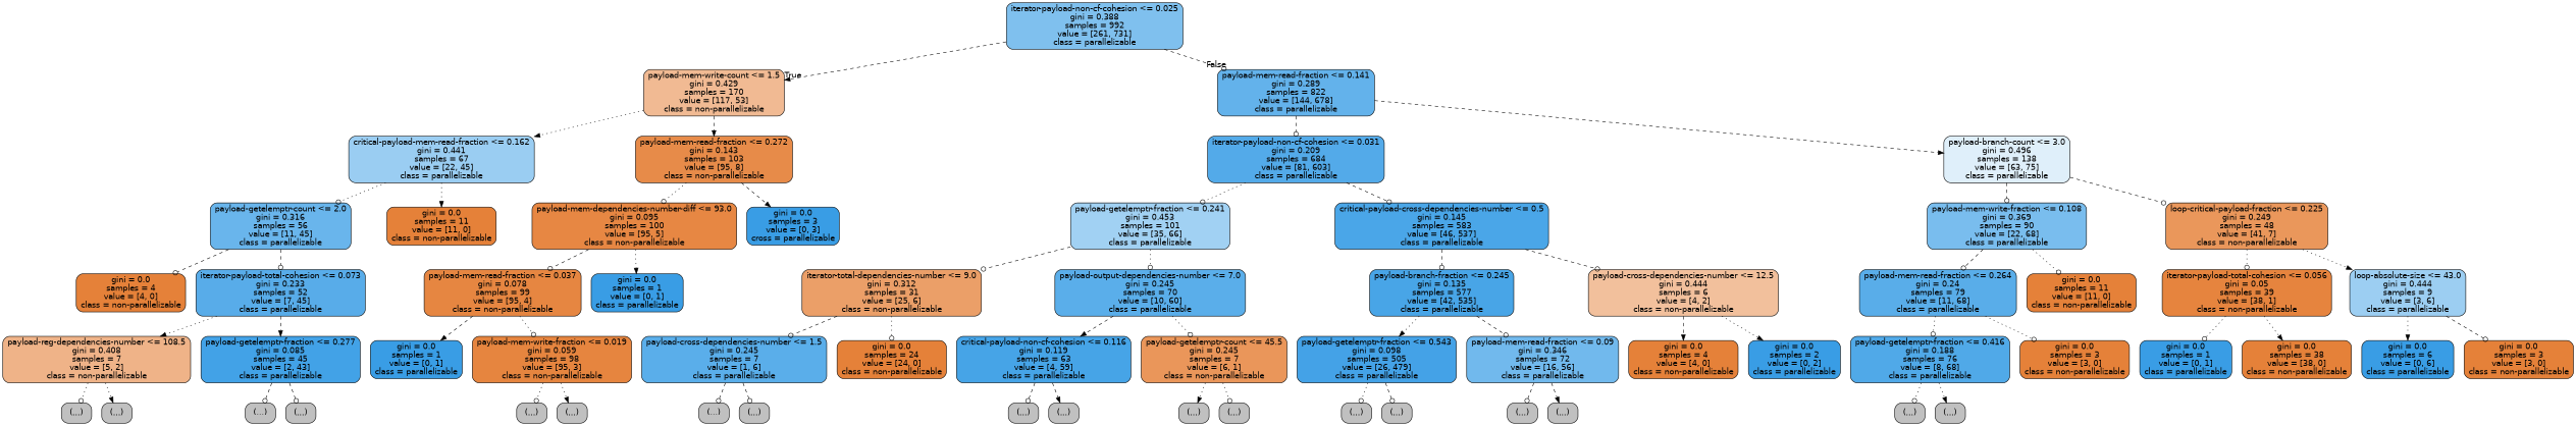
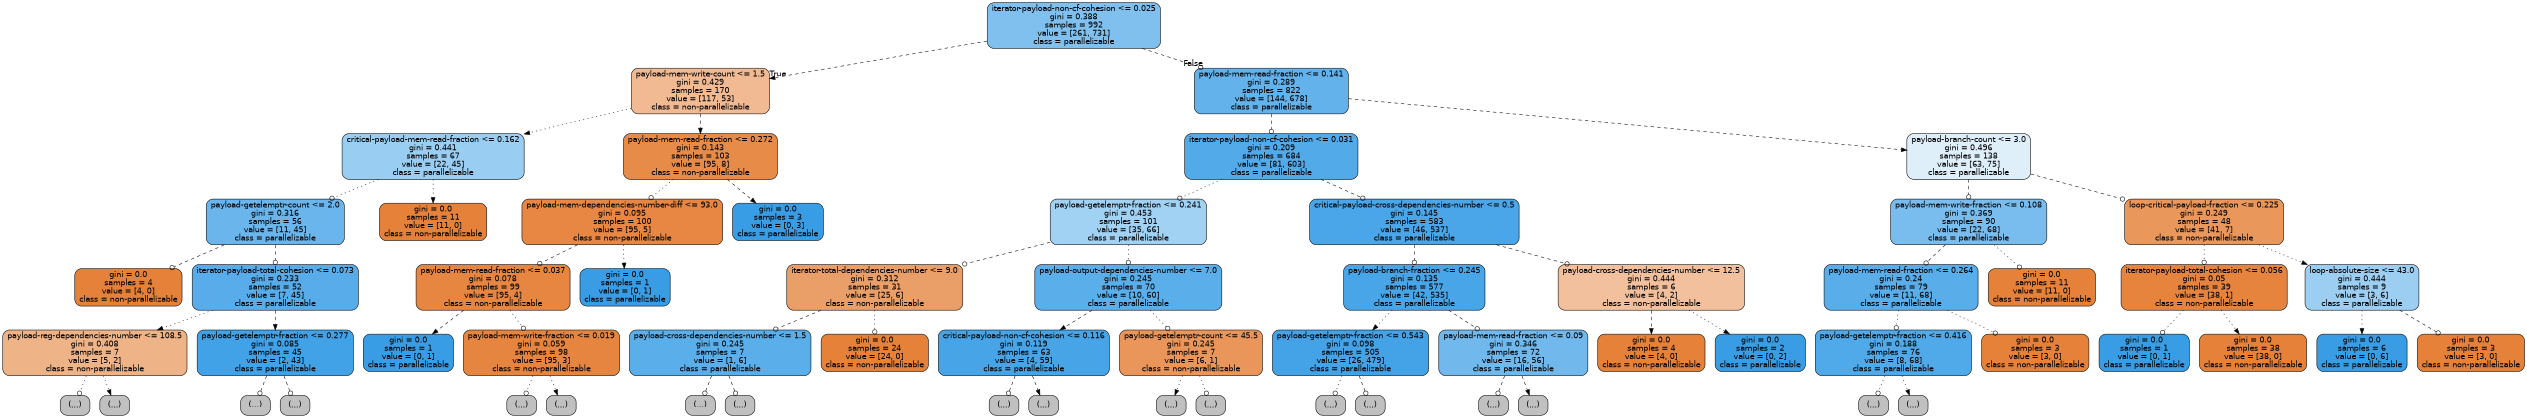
  digraph {
    node [color=black fillcolor="#C0C0C0" fontname=helvetica shape=box style="filled, rounded"]
    edge [fontname=helvetica style=dashed arrowhead=odot]
    n1 [fillcolor="#399de5a4" label="iterator-payload-non-cf-cohesion <= 0.025\ngini = 0.388\nsamples = 992\nvalue = [261, 731]\nclass = parallelizable"]
    n2 [fillcolor="#e581398b" label="payload-mem-write-count <= 1.5\ngini = 0.429\nsamples = 170\nvalue = [117, 53]\nclass = non-parallelizable"]
    n3 [fillcolor="#399de5c9" label="payload-mem-read-fraction <= 0.141\ngini = 0.289\nsamples = 822\nvalue = [144, 678]\nclass = parallelizable"]
    n4 [fillcolor="#399de582" label="critical-payload-mem-read-fraction <= 0.162\ngini = 0.441\nsamples = 67\nvalue = [22, 45]\nclass = parallelizable"]
    n5 [fillcolor="#e58139ea" label="payload-mem-read-fraction <= 0.272\ngini = 0.143\nsamples = 103\nvalue = [95, 8]\nclass = non-parallelizable"]
    n6 [fillcolor="#399de5c1" label="payload-getelemptr-count <= 2.0\ngini = 0.316\nsamples = 56\nvalue = [11, 45]\nclass = parallelizable"]
    n7 [fillcolor="#e58139ff" label="gini = 0.0\nsamples = 11\nvalue = [11, 0]\nclass = non-parallelizable"]
    n8 [fillcolor="#e58139ff" label="gini = 0.0\nsamples = 4\nvalue = [4, 0]\nclass = non-parallelizable"]
    n9 [fillcolor="#399de5d7" label="iterator-payload-total-cohesion <= 0.073\ngini = 0.233\nsamples = 52\nvalue = [7, 45]\nclass = parallelizable"]
    n10 [fillcolor="#e5813999" label="payload-reg-dependencies-number <= 108.5\ngini = 0.408\nsamples = 7\nvalue = [5, 2]\nclass = non-parallelizable"]
    n11 [fillcolor="#399de5f3" label="payload-getelemptr-fraction <= 0.277\ngini = 0.085\nsamples = 45\nvalue = [2, 43]\nclass = parallelizable"]
    n12 [label="(...)"]
    n13 [label="(...)"]
    n14 [label="(...)"]
    n15 [label="(...)"]
    n16 [fillcolor="#e58139f2" label="payload-mem-dependencies-number-diff <= 93.0\ngini = 0.095\nsamples = 100\nvalue = [95, 5]\nclass = non-parallelizable"]
-   n17 [fillcolor="#399de5ff" label="gini = 0.0\nsamples = 3\nvalue = [0, 3]\ncross = parallelizable"]
+   n17 [fillcolor="#399de5ff" label="gini = 0.0\nsamples = 3\nvalue = [0, 3]\nclass = parallelizable"]
    n18 [fillcolor="#e58139f4" label="payload-mem-read-fraction <= 0.037\ngini = 0.078\nsamples = 99\nvalue = [95, 4]\nclass = non-parallelizable"]
    n19 [fillcolor="#399de5ff" label="gini = 0.0\nsamples = 1\nvalue = [0, 1]\nclass = parallelizable"]
    n20 [fillcolor="#399de5ff" label="gini = 0.0\nsamples = 1\nvalue = [0, 1]\nclass = parallelizable"]
    n21 [fillcolor="#e58139f7" label="payload-mem-write-fraction <= 0.019\ngini = 0.059\nsamples = 98\nvalue = [95, 3]\nclass = non-parallelizable"]
    n22 [label="(...)"]
    n23 [label="(...)"]
    n24 [fillcolor="#399de5dd" label="iterator-payload-non-cf-cohesion <= 0.031\ngini = 0.209\nsamples = 684\nvalue = [81, 603]\nclass = parallelizable"]
    n25 [fillcolor="#399de529" label="payload-branch-count <= 3.0\ngini = 0.496\nsamples = 138\nvalue = [63, 75]\nclass = parallelizable"]
    n26 [fillcolor="#399de578" label="payload-getelemptr-fraction <= 0.241\ngini = 0.453\nsamples = 101\nvalue = [35, 66]\nclass = parallelizable"]
    n27 [fillcolor="#399de5e9" label="critical-payload-cross-dependencies-number <= 0.5\ngini = 0.145\nsamples = 583\nvalue = [46, 537]\nclass = parallelizable"]
    n28 [fillcolor="#e58139c2" label="iterator-total-dependencies-number <= 9.0\ngini = 0.312\nsamples = 31\nvalue = [25, 6]\nclass = non-parallelizable"]
    n29 [fillcolor="#399de5d4" label="payload-output-dependencies-number <= 7.0\ngini = 0.245\nsamples = 70\nvalue = [10, 60]\nclass = parallelizable"]
    n30 [fillcolor="#399de5d4" label="payload-cross-dependencies-number <= 1.5\ngini = 0.245\nsamples = 7\nvalue = [1, 6]\nclass = parallelizable"]
    n31 [fillcolor="#e58139ff" label="gini = 0.0\nsamples = 24\nvalue = [24, 0]\nclass = non-parallelizable"]
    n32 [label="(...)"]
    n33 [label="(...)"]
    n34 [fillcolor="#399de5ee" label="critical-payload-non-cf-cohesion <= 0.116\ngini = 0.119\nsamples = 63\nvalue = [4, 59]\nclass = parallelizable"]
    n35 [fillcolor="#e58139d4" label="payload-getelemptr-count <= 45.5\ngini = 0.245\nsamples = 7\nvalue = [6, 1]\nclass = non-parallelizable"]
    n36 [label="(...)"]
    n37 [label="(...)"]
    n38 [label="(...)"]
    n39 [label="(...)"]
    n40 [fillcolor="#399de5eb" label="payload-branch-fraction <= 0.245\ngini = 0.135\nsamples = 577\nvalue = [42, 535]\nclass = parallelizable"]
    n41 [fillcolor="#e581397f" label="payload-cross-dependencies-number <= 12.5\ngini = 0.444\nsamples = 6\nvalue = [4, 2]\nclass = non-parallelizable"]
    n42 [fillcolor="#399de5f1" label="payload-getelemptr-fraction <= 0.543\ngini = 0.098\nsamples = 505\nvalue = [26, 479]\nclass = parallelizable"]
    n43 [fillcolor="#399de5b6" label="payload-mem-read-fraction <= 0.09\ngini = 0.346\nsamples = 72\nvalue = [16, 56]\nclass = parallelizable"]
    n44 [label="(...)"]
    n45 [label="(...)"]
    n46 [label="(...)"]
    n47 [label="(...)"]
    n48 [fillcolor="#e58139ff" label="gini = 0.0\nsamples = 4\nvalue = [4, 0]\nclass = non-parallelizable"]
    n49 [fillcolor="#399de5ff" label="gini = 0.0\nsamples = 2\nvalue = [0, 2]\nclass = parallelizable"]
    n50 [fillcolor="#399de5ac" label="payload-mem-write-fraction <= 0.108\ngini = 0.369\nsamples = 90\nvalue = [22, 68]\nclass = parallelizable"]
    n51 [fillcolor="#e58139d3" label="loop-critical-payload-fraction <= 0.225\ngini = 0.249\nsamples = 48\nvalue = [41, 7]\nclass = non-parallelizable"]
    n52 [fillcolor="#399de5d6" label="payload-mem-read-fraction <= 0.264\ngini = 0.24\nsamples = 79\nvalue = [11, 68]\nclass = parallelizable"]
    n53 [fillcolor="#e58139ff" label="gini = 0.0\nsamples = 11\nvalue = [11, 0]\nclass = non-parallelizable"]
    n54 [fillcolor="#399de5e1" label="payload-getelemptr-fraction <= 0.416\ngini = 0.188\nsamples = 76\nvalue = [8, 68]\nclass = parallelizable"]
    n55 [fillcolor="#e58139ff" label="gini = 0.0\nsamples = 3\nvalue = [3, 0]\nclass = non-parallelizable"]
    n56 [label="(...)"]
    n57 [label="(...)"]
    n58 [fillcolor="#e58139f8" label="iterator-payload-total-cohesion <= 0.056\ngini = 0.05\nsamples = 39\nvalue = [38, 1]\nclass = non-parallelizable"]
    n59 [fillcolor="#399de57f" label="loop-absolute-size <= 43.0\ngini = 0.444\nsamples = 9\nvalue = [3, 6]\nclass = parallelizable"]
    n60 [fillcolor="#399de5ff" label="gini = 0.0\nsamples = 1\nvalue = [0, 1]\nclass = parallelizable"]
    n61 [fillcolor="#e58139ff" label="gini = 0.0\nsamples = 38\nvalue = [38, 0]\nclass = non-parallelizable"]
    n62 [fillcolor="#399de5ff" label="gini = 0.0\nsamples = 6\nvalue = [0, 6]\nclass = parallelizable"]
    n63 [fillcolor="#e58139ff" label="gini = 0.0\nsamples = 3\nvalue = [3, 0]\nclass = non-parallelizable"]
    n1 -> n2 [headlabel=True labelangle=45 labeldistance=2.5 arrowhead=normal]
    n1 -> n3 [headlabel=False labelangle=-45 labeldistance=2.5]
    n2 -> n4 [style=dotted arrowhead=normal]
    n2 -> n5 [arrowhead=normal]
    n3 -> n24
    n3 -> n25 [arrowhead=normal]
    n4 -> n6 [style=dotted]
    n4 -> n7 [style=dotted arrowhead=normal]
    n5 -> n16 [style=dotted]
    n5 -> n17 [arrowhead=normal]
    n6 -> n8
    n6 -> n9
    n9 -> n10 [style=dotted arrowhead=normal]
    n9 -> n11 [arrowhead=normal]
    n10 -> n12 [style=dotted]
    n10 -> n13 [style=dotted arrowhead=normal]
    n11 -> n14
    n11 -> n15
    n16 -> n18
    n16 -> n19 [style=dotted arrowhead=normal]
    n18 -> n20 [arrowhead=normal]
    n18 -> n21 [style=dotted]
    n21 -> n22 [style=dotted]
    n21 -> n23 [style=dotted arrowhead=normal]
    n24 -> n26 [style=dotted]
    n24 -> n27
    n25 -> n50
    n25 -> n51
    n26 -> n28
    n26 -> n29 [style=dotted]
    n27 -> n40
    n27 -> n41
    n28 -> n30
    n28 -> n31 [style=dotted]
    n29 -> n34 [arrowhead=normal]
    n29 -> n35 [style=dotted]
    n30 -> n32
    n30 -> n33
    n34 -> n36
    n34 -> n37 [arrowhead=normal]
    n35 -> n38 [style=dotted arrowhead=normal]
    n35 -> n39 [style=dotted]
    n40 -> n42 [style=dotted arrowhead=normal]
    n40 -> n43
    n41 -> n48 [arrowhead=normal]
    n41 -> n49 [style=dotted arrowhead=normal]
    n42 -> n44 [style=dotted]
    n42 -> n45
    n43 -> n46
    n43 -> n47 [arrowhead=normal]
    n50 -> n52
    n50 -> n53 [style=dotted]
    n51 -> n58 [style=dotted]
    n51 -> n59 [style=dotted arrowhead=normal]
    n52 -> n54 [style=dotted]
    n52 -> n55 [style=dotted]
    n54 -> n56 [style=dotted]
    n54 -> n57 [style=dotted arrowhead=normal]
    n58 -> n60 [style=dotted]
    n58 -> n61 [style=dotted arrowhead=normal]
    n59 -> n62 [style=dotted arrowhead=normal]
    n59 -> n63
  }
